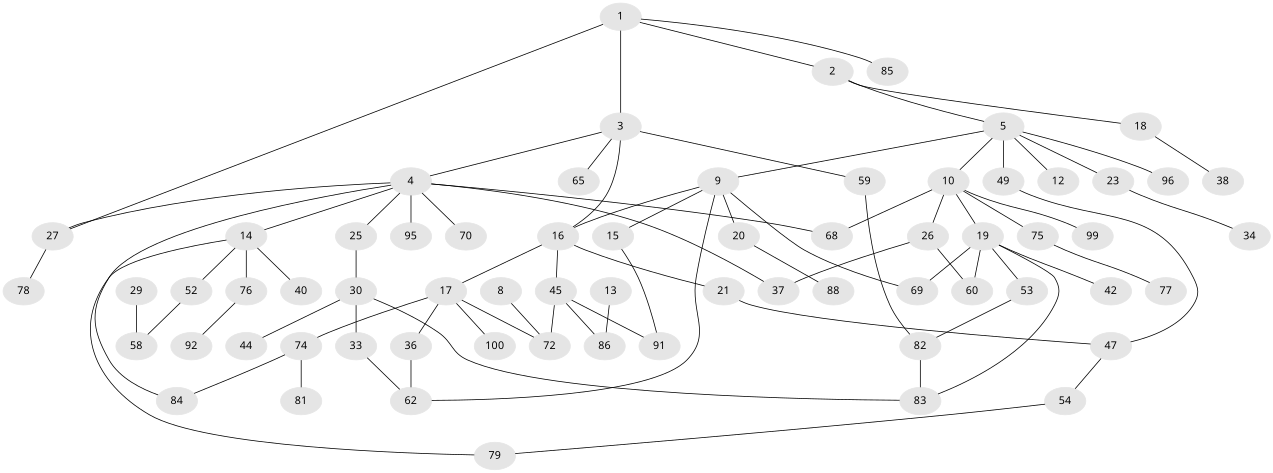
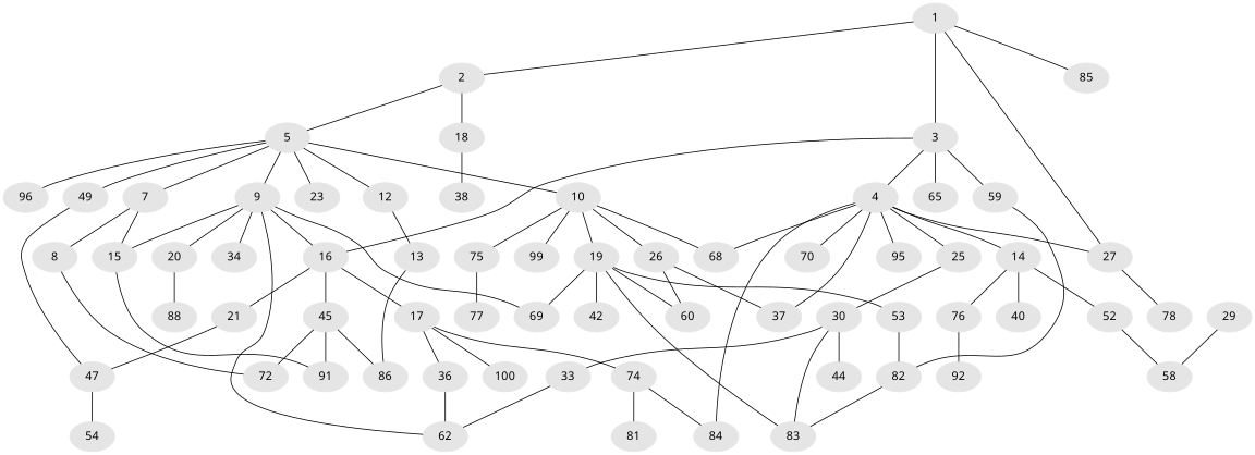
  graph {
    fontname="Noto Sans"
    node [color=gray90 fontname="Noto Sans" style=filled]
    edge [fontname="Noto Sans"]
    1 [super="+46"]
    2
    3 [super="+41"]
    27 [super="+64"]
    85
    5 [super="+6"]
    18 [super="+28"]
    4 [super="+31"]
    16 [super="+43"]
    59
    n11 [label=65]
    78
+   7
    9 [super="+11"]
    10 [super="+48"]
    12 [super="+50"]
    23
    n18 [label=49]
    96
    38
    14 [super="+57"]
    25
    37 [super="+61"]
    68
    70
    84
    n27 [label=95]
    40 [super="+89"]
    52 [super="+80"]
    76
-   79
    17 [super="+65"]
    21
    45 [super="+71"]
    82
    30 [super="+95"]
    8 [super="+32"]
    15 [super="+49"]
    20
    34
    62 [super="+97"]
    69
    19 [super="+22"]
    26 [super="+63"]
    75
    99
    13 [super="+24"]
    47 [super="+51"]
    72 [super="+90"]
    91
    88
    42
    53 [super="+56"]
    60
    83
    77
    86 [super="+98"]
    58
    92
    36 [super="+73"]
    74 [super="+87"]
    100
    29 [super="+93"]
    81
    54
    44 [super="+66"]
    33 [super="+35"]
    1 -- 2
    1 -- 3 [weight=2]
    1 -- 27
    1 -- 85
    2 -- 5
    2 -- 18
    3 -- 4
    3 -- 16
    3 -- 59
    3 -- n11
    27 -- 78
+   5 -- 7
    5 -- 9
    5 -- 10
    5 -- 12
    5 -- 23
    5 -- n18
    5 -- 96
    18 -- 38
    4 -- 27
    4 -- 14
    4 -- 25
    4 -- 37
    4 -- 68
    4 -- 70
    4 -- 84
    4 -- n27
    16 -- 17
    16 -- 21
    16 -- 45
    59 -- 82
+   7 -- 8
+   7 -- 15
    9 -- 16
    9 -- 15
    9 -- 20
-   23 -- 34
+   9 -- 34
    9 -- 62
    9 -- 69
    10 -- 68
    10 -- 19
    10 -- 26
    10 -- 75
    10 -- 99
+   12 -- 13
    n18 -- 47
    14 -- 40
    14 -- 52
    14 -- 76
-   14 -- 79
    25 -- 30
    52 -- 58
    76 -- 92
-   17 -- 72
    17 -- 36
    17 -- 74
    17 -- 100
    21 -- 47
    45 -- 72
    45 -- 91
    45 -- 86
    82 -- 83
    30 -- 83
    30 -- 44
    30 -- 33
    8 -- 72
    15 -- 91
    20 -- 88
    19 -- 69
    19 -- 42
    19 -- 53
    19 -- 60
    19 -- 83
    26 -- 37
    26 -- 60
    75 -- 77
    13 -- 86
    47 -- 54
    53 -- 82
    36 -- 62
    74 -- 84
    74 -- 81
    29 -- 58
-   54 -- 79
    33 -- 62
  }
